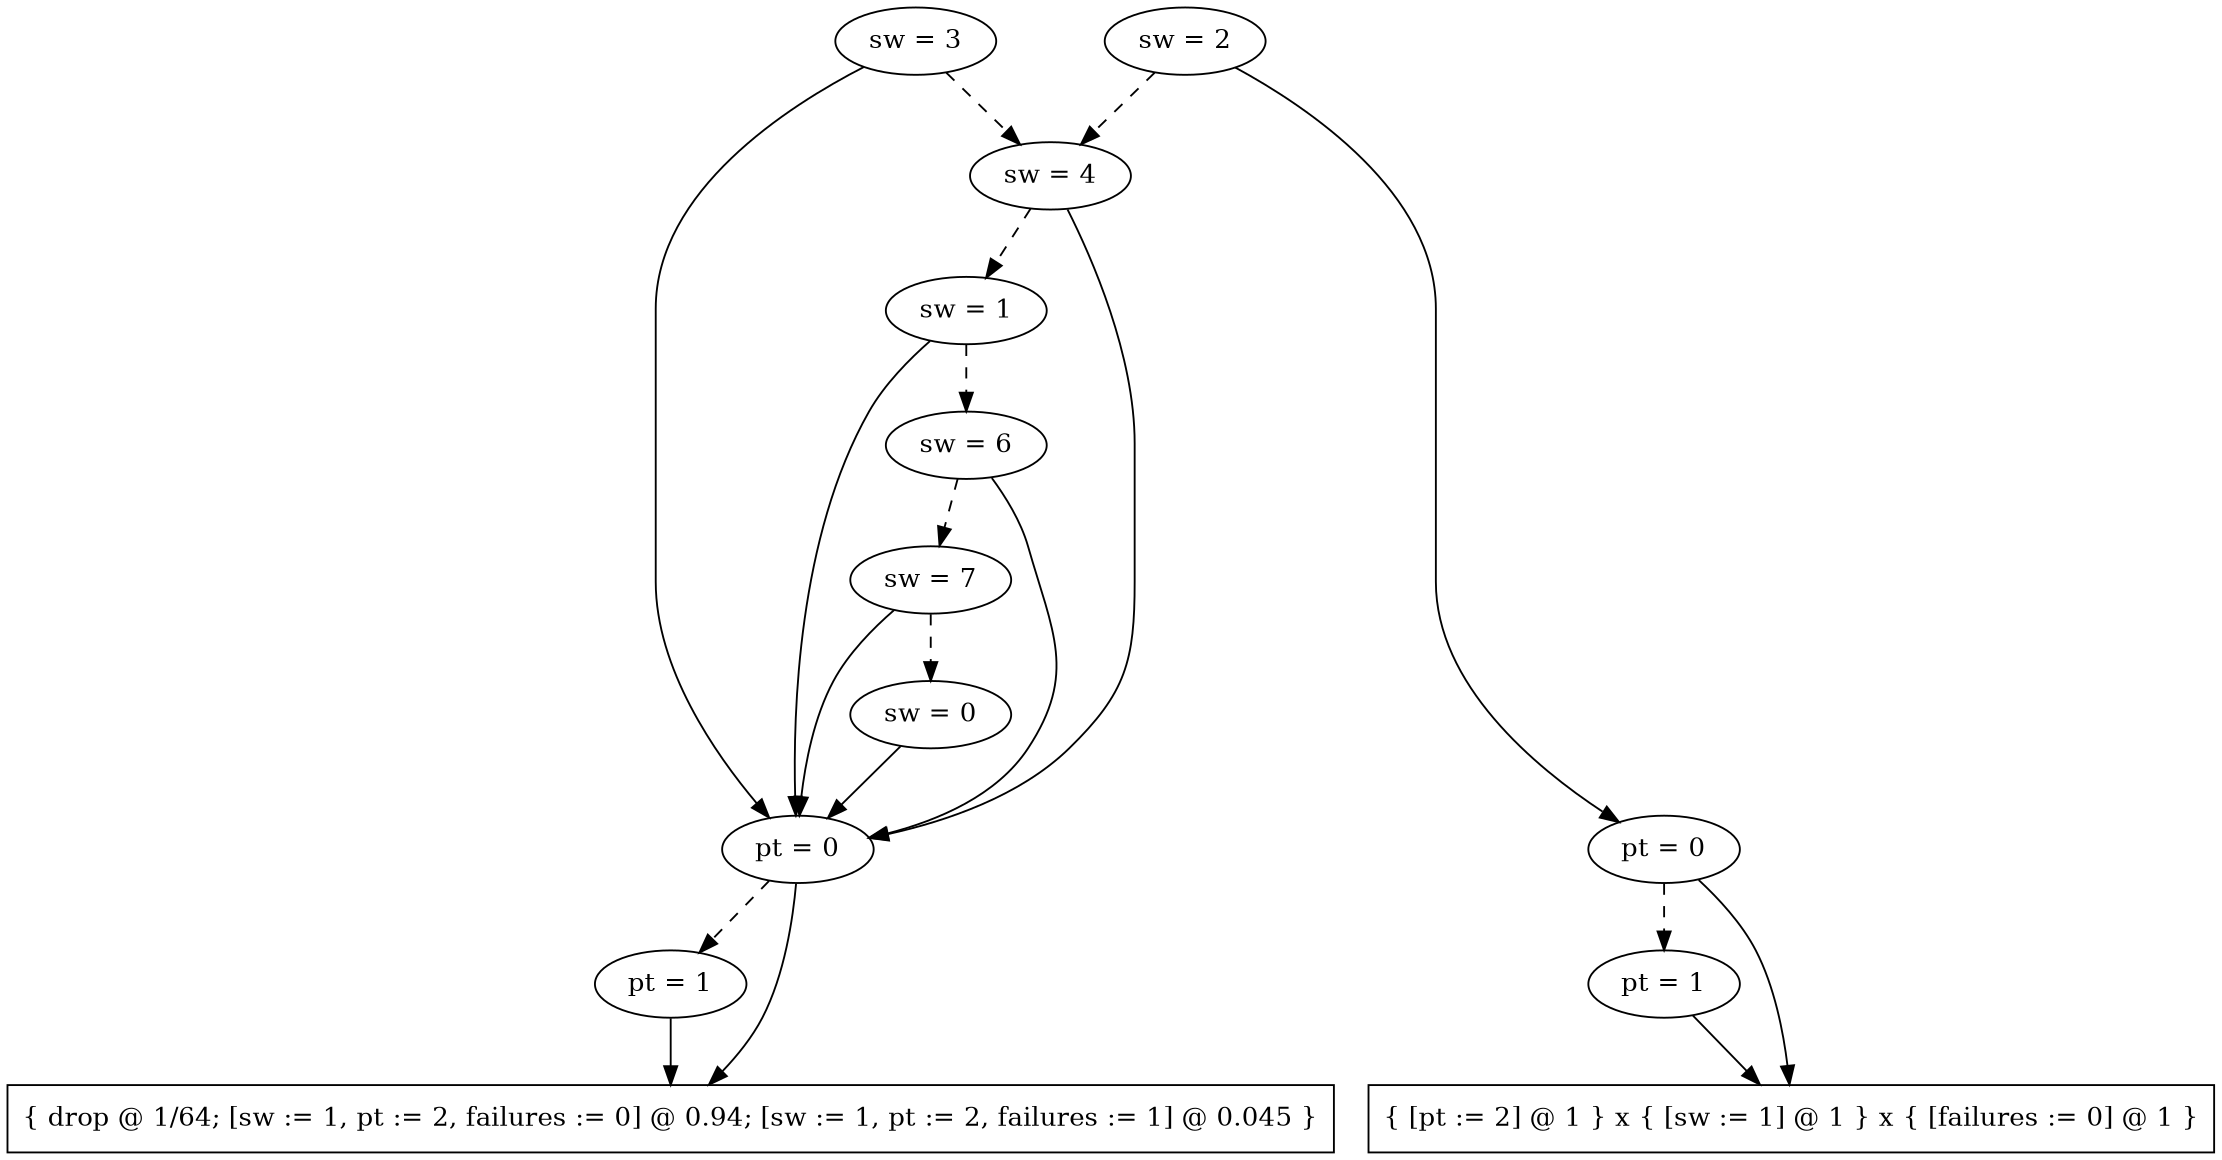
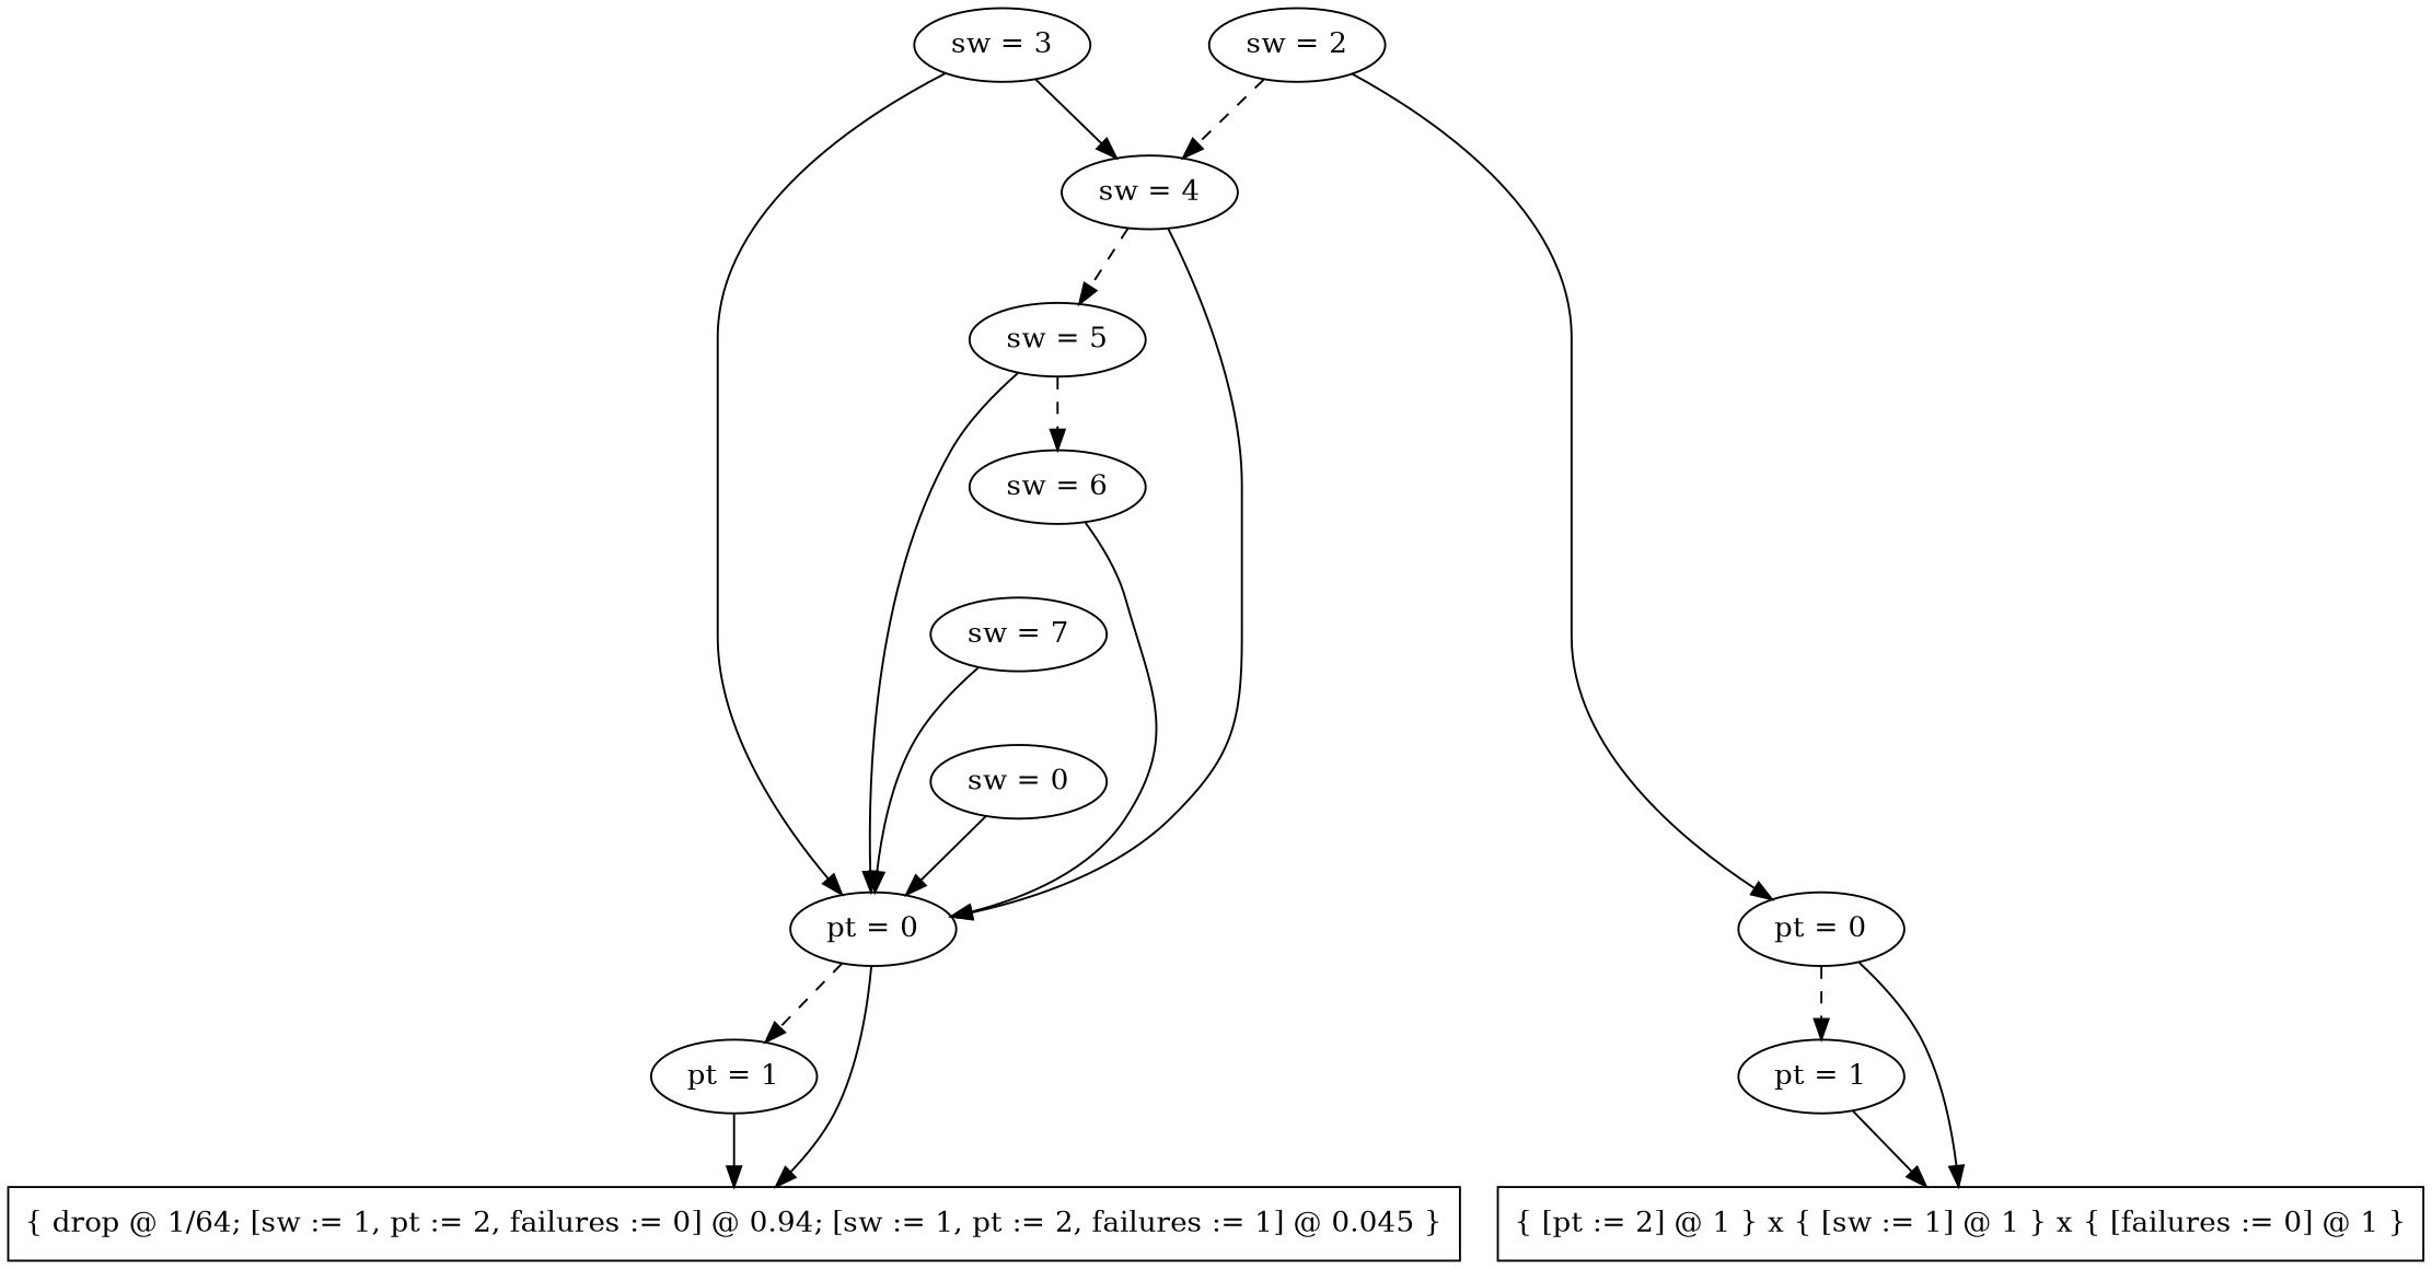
  digraph {
    n1 [label="sw = 4"]
    n2 [label="pt = 1"]
    n3 [label="pt = 1"]
-   n4 [label="sw = 1"]
+   n4 [label="sw = 5"]
    n5 [label="sw = 3"]
    n6 [label="sw = 2"]
    n7 [label="sw = 7"]
    n8 [label="sw = 0"]
    n9 [label="sw = 6"]
    n10 [label="pt = 0"]
    n11 [label="pt = 0"]
    n12 [label="{ [pt := 2] @ 1 } x { [sw := 1] @ 1 } x { [failures := 0] @ 1 }" shape=box]
    n13 [label="{ drop @ 1/64; [sw := 1, pt := 2, failures := 0] @ 0.94; [sw := 1, pt := 2, failures := 1] @ 0.045 }" shape=box]
    subgraph sub_1 {
      rank=same
      n1
    }
    subgraph sub_2 {
      rank=same
      n2
      n3
    }
    subgraph sub_3 {
      rank=same
      n4
    }
    subgraph sub_4 {
      rank=same
      n5
    }
    subgraph sub_5 {
      rank=same
      n6
    }
    subgraph sub_6 {
      rank=same
      n7
    }
    subgraph sub_7 {
      rank=same
      n8
    }
    subgraph sub_8 {
      rank=same
      n9
    }
    subgraph sub_9 {
      rank=same
      n10
      n11
    }
    n1 -> n4 [style=dashed]
    n1 -> n11
    n2 -> n12
    n3 -> n13
    n4 -> n9 [style=dashed]
    n4 -> n11
-   n5 -> n1 [style=dashed]
+   n5 -> n1 [style=solid]
    n5 -> n11
    n6 -> n1 [style=dashed]
    n6 -> n10
-   n7 -> n8 [style=dashed]
    n7 -> n11
    n8 -> n11
-   n9 -> n7 [style=dashed]
    n9 -> n11
    n10 -> n2 [style=dashed]
    n10 -> n12
    n11 -> n3 [style=dashed]
    n11 -> n13
  }
